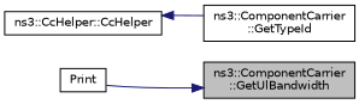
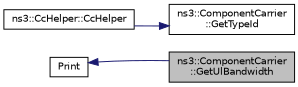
  digraph {
    rankdir=RL
    node [color=black fillcolor=white fontname=Helvetica fontsize=10 shape=record style=filled]
    edge [color=midnightblue dir=back fontname=Helvetica fontsize=10 labelfontname=Helvetica labelfontsize=10 style=solid]
    n1 [fillcolor=grey75 fontcolor=black height=0.2 label="ns3::ComponentCarrier\l::GetUlBandwidth" width=0.4]
    n2 [height=0.2 label=Print width=0.4]
    n3 [height=0.2 label="ns3::ComponentCarrier\l::GetTypeId" width=0.4]
    n4 [height=0.2 label="ns3::CcHelper::CcHelper" width=0.4]
-   n1 -> n2
-   n4 -> n3
+   n2 -> n1
+   n3 -> n4
  }
